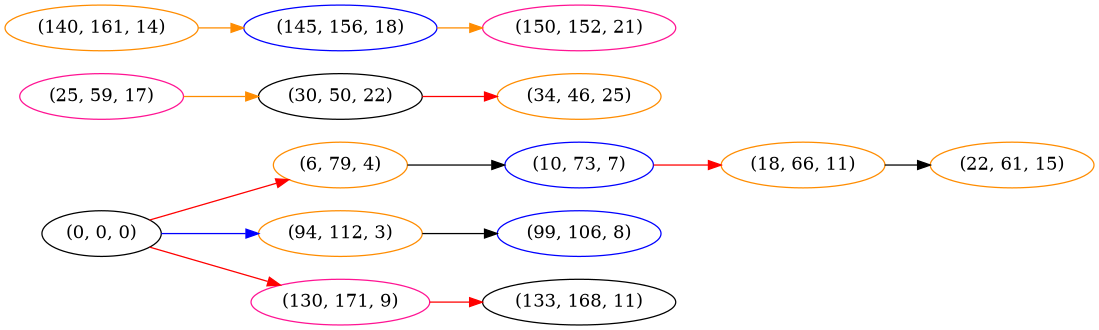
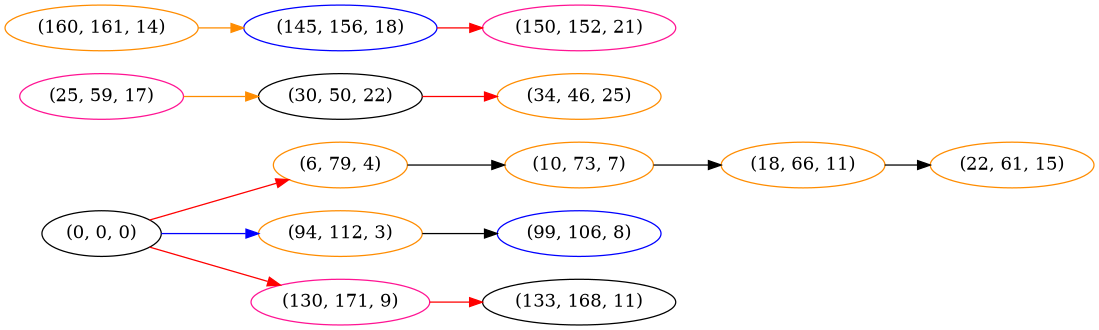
  digraph {
    rankdir=LR
    node [color=darkorange]
    edge [color=red]
    "(0, 0, 0)" [color=black]
    n2 [label="(6, 79, 4)"]
    "(94, 112, 3)"
    "(130, 171, 9)" [color=deeppink]
-   "(10, 73, 7)" [color=blue]
+   "(10, 73, 7)"
    "(99, 106, 8)" [color=blue]
    "(133, 168, 11)" [color=black]
    "(18, 66, 11)"
    "(22, 61, 15)"
    "(25, 59, 17)" [color=deeppink]
    "(30, 50, 22)" [color=black]
    "(34, 46, 25)"
    "(145, 156, 18)" [color=blue]
-   "(140, 161, 14)"
+   "(140, 161, 14)" [label="(160, 161, 14)"]
    "(150, 152, 21)" [color=deeppink]
    "(0, 0, 0)" -> n2
    "(0, 0, 0)" -> "(94, 112, 3)" [color=blue]
    "(0, 0, 0)" -> "(130, 171, 9)"
    n2 -> "(10, 73, 7)" [color=black]
    "(94, 112, 3)" -> "(99, 106, 8)" [color=black]
    "(130, 171, 9)" -> "(133, 168, 11)"
-   "(10, 73, 7)" -> "(18, 66, 11)"
+   "(10, 73, 7)" -> "(18, 66, 11)" [color=black]
    "(18, 66, 11)" -> "(22, 61, 15)" [color=black]
    "(25, 59, 17)" -> "(30, 50, 22)" [color=darkorange]
    "(30, 50, 22)" -> "(34, 46, 25)"
-   "(145, 156, 18)" -> "(150, 152, 21)" [color=darkorange]
+   "(145, 156, 18)" -> "(150, 152, 21)"
    "(140, 161, 14)" -> "(145, 156, 18)" [color=darkorange]
  }
